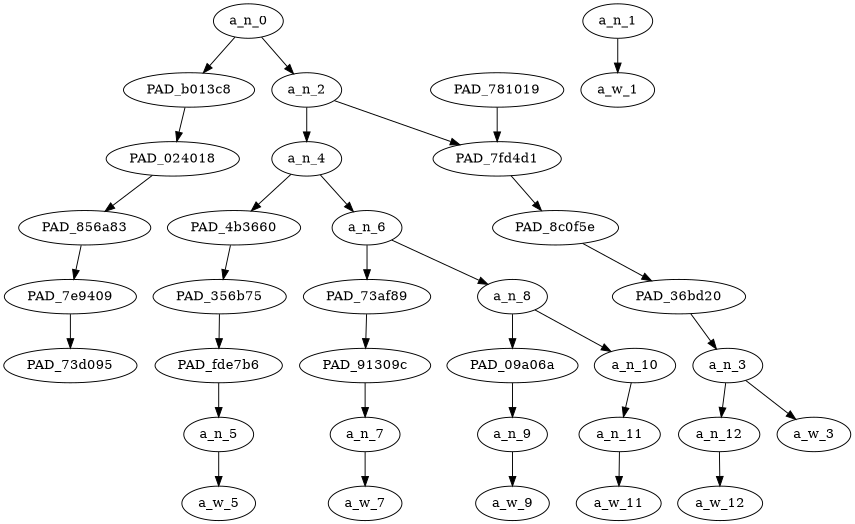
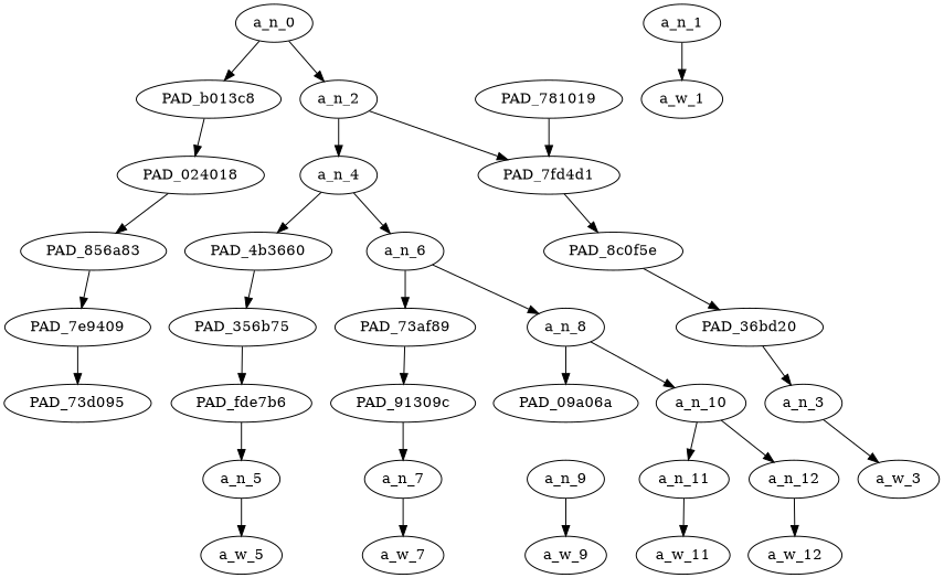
  strict digraph {
    node [div_dir=1 index=0 level=0 text_span="[0]" value=0.09159702]
    a_n_0 [level=7 text_span="[0, 1, 2, 3, 4, 5, 6]" value=1.00000001]
    PAD_b013c8 [level=6]
    a_n_2 [index=1 level=6 text_span="[1, 2, 3, 4, 5, 6]" value=0.90597194]
    PAD_024018 [level=5]
    a_n_4 [index=2 level=5 text_span="[2, 3, 4, 5, 6]" value=0.81973794]
    PAD_7fd4d1 [div_dir=-1 index=1 level=4 text_span="[1]" value=0.08365981]
    PAD_856a83 [level=4]
    PAD_781019 [div_dir=-1 index=1 level=5 text_span="[1]" value=0.08365981]
    PAD_4b3660 [index=2 level=4 text_span="[2]" value=0.09745949]
    a_n_6 [index=3 level=4 text_span="[3, 4, 5, 6]" value=0.71928087]
    n11 [label=PAD_7e9409 level=3]
    PAD_73d095 [level=2]
    a_w_1 [div_dir=0 value=pope]
    a_n_1 [level=1]
    PAD_8c0f5e [div_dir=-1 index=1 level=3 text_span="[1]" value=0.08365981]
    PAD_356b75 [index=2 level=3 text_span="[2]" value=0.09745949]
    n17 [index=3 label=PAD_73af89 level=3 text_span="[3]" value=0.10529974]
    a_n_8 [index=4 level=3 text_span="[4, 5, 6]" value=0.61097585]
    PAD_36bd20 [div_dir=-1 index=1 level=2 text_span="[1]" value=0.08365981]
    a_n_3 [div_dir=-1 index=1 level=1 text_span="[1]" value=0.08365981]
    a_w_3 [div_dir=0 index=1 text_span="[1]" value=is]
    PAD_fde7b6 [index=2 level=2 text_span="[2]" value=0.09745949]
    PAD_91309c [index=3 level=2 text_span="[3]" value=0.10529974]
    PAD_09a06a [index=4 level=2 text_span="[4]" value=0.12223714]
    a_n_10 [index=5 level=2 text_span="[5, 6]" value=0.48610549]
    a_n_5 [index=2 level=1 text_span="[2]" value=0.09745949]
    a_w_5 [div_dir=0 index=2 text_span="[2]" value=asian]
    a_n_7 [index=3 level=1 text_span="[3]" value=0.10529974]
    a_n_9 [index=4 level=1 text_span="[4]" value=0.12223714]
    a_n_11 [index=5 level=1 text_span="[5]" value=0.17240672]
    a_n_12 [index=6 level=1 text_span="[6]" value=0.31109523]
    a_w_7 [div_dir=0 index=3 text_span="[3]" value=you]
    a_w_9 [div_dir=0 index=4 text_span="[4]" value=fucking]
    a_w_11 [div_dir=0 index=5 text_span="[5]" value=dumb]
    a_w_12 [div_dir=0 index=6 text_span="[6]" value=nigger]
    a_n_0 -> PAD_b013c8
    a_n_0 -> a_n_2
    PAD_b013c8 -> PAD_024018
    a_n_2 -> a_n_4
    a_n_2 -> PAD_7fd4d1
    PAD_024018 -> PAD_856a83
    a_n_4 -> PAD_4b3660
    a_n_4 -> a_n_6
    PAD_7fd4d1 -> PAD_8c0f5e
    PAD_856a83 -> n11
    PAD_781019 -> PAD_7fd4d1
    PAD_4b3660 -> PAD_356b75
    a_n_6 -> n17
    a_n_6 -> a_n_8
    n11 -> PAD_73d095
    a_n_1 -> a_w_1
    PAD_8c0f5e -> PAD_36bd20
    PAD_356b75 -> PAD_fde7b6
    n17 -> PAD_91309c
    a_n_8 -> PAD_09a06a
    a_n_8 -> a_n_10
    PAD_36bd20 -> a_n_3
    a_n_3 -> a_w_3
    PAD_fde7b6 -> a_n_5
    PAD_91309c -> a_n_7
-   PAD_09a06a -> a_n_9
    a_n_10 -> a_n_11
-   a_n_3 -> a_n_12
+   a_n_10 -> a_n_12
    a_n_5 -> a_w_5
    a_n_7 -> a_w_7
    a_n_9 -> a_w_9
    a_n_11 -> a_w_11
    a_n_12 -> a_w_12
  }
